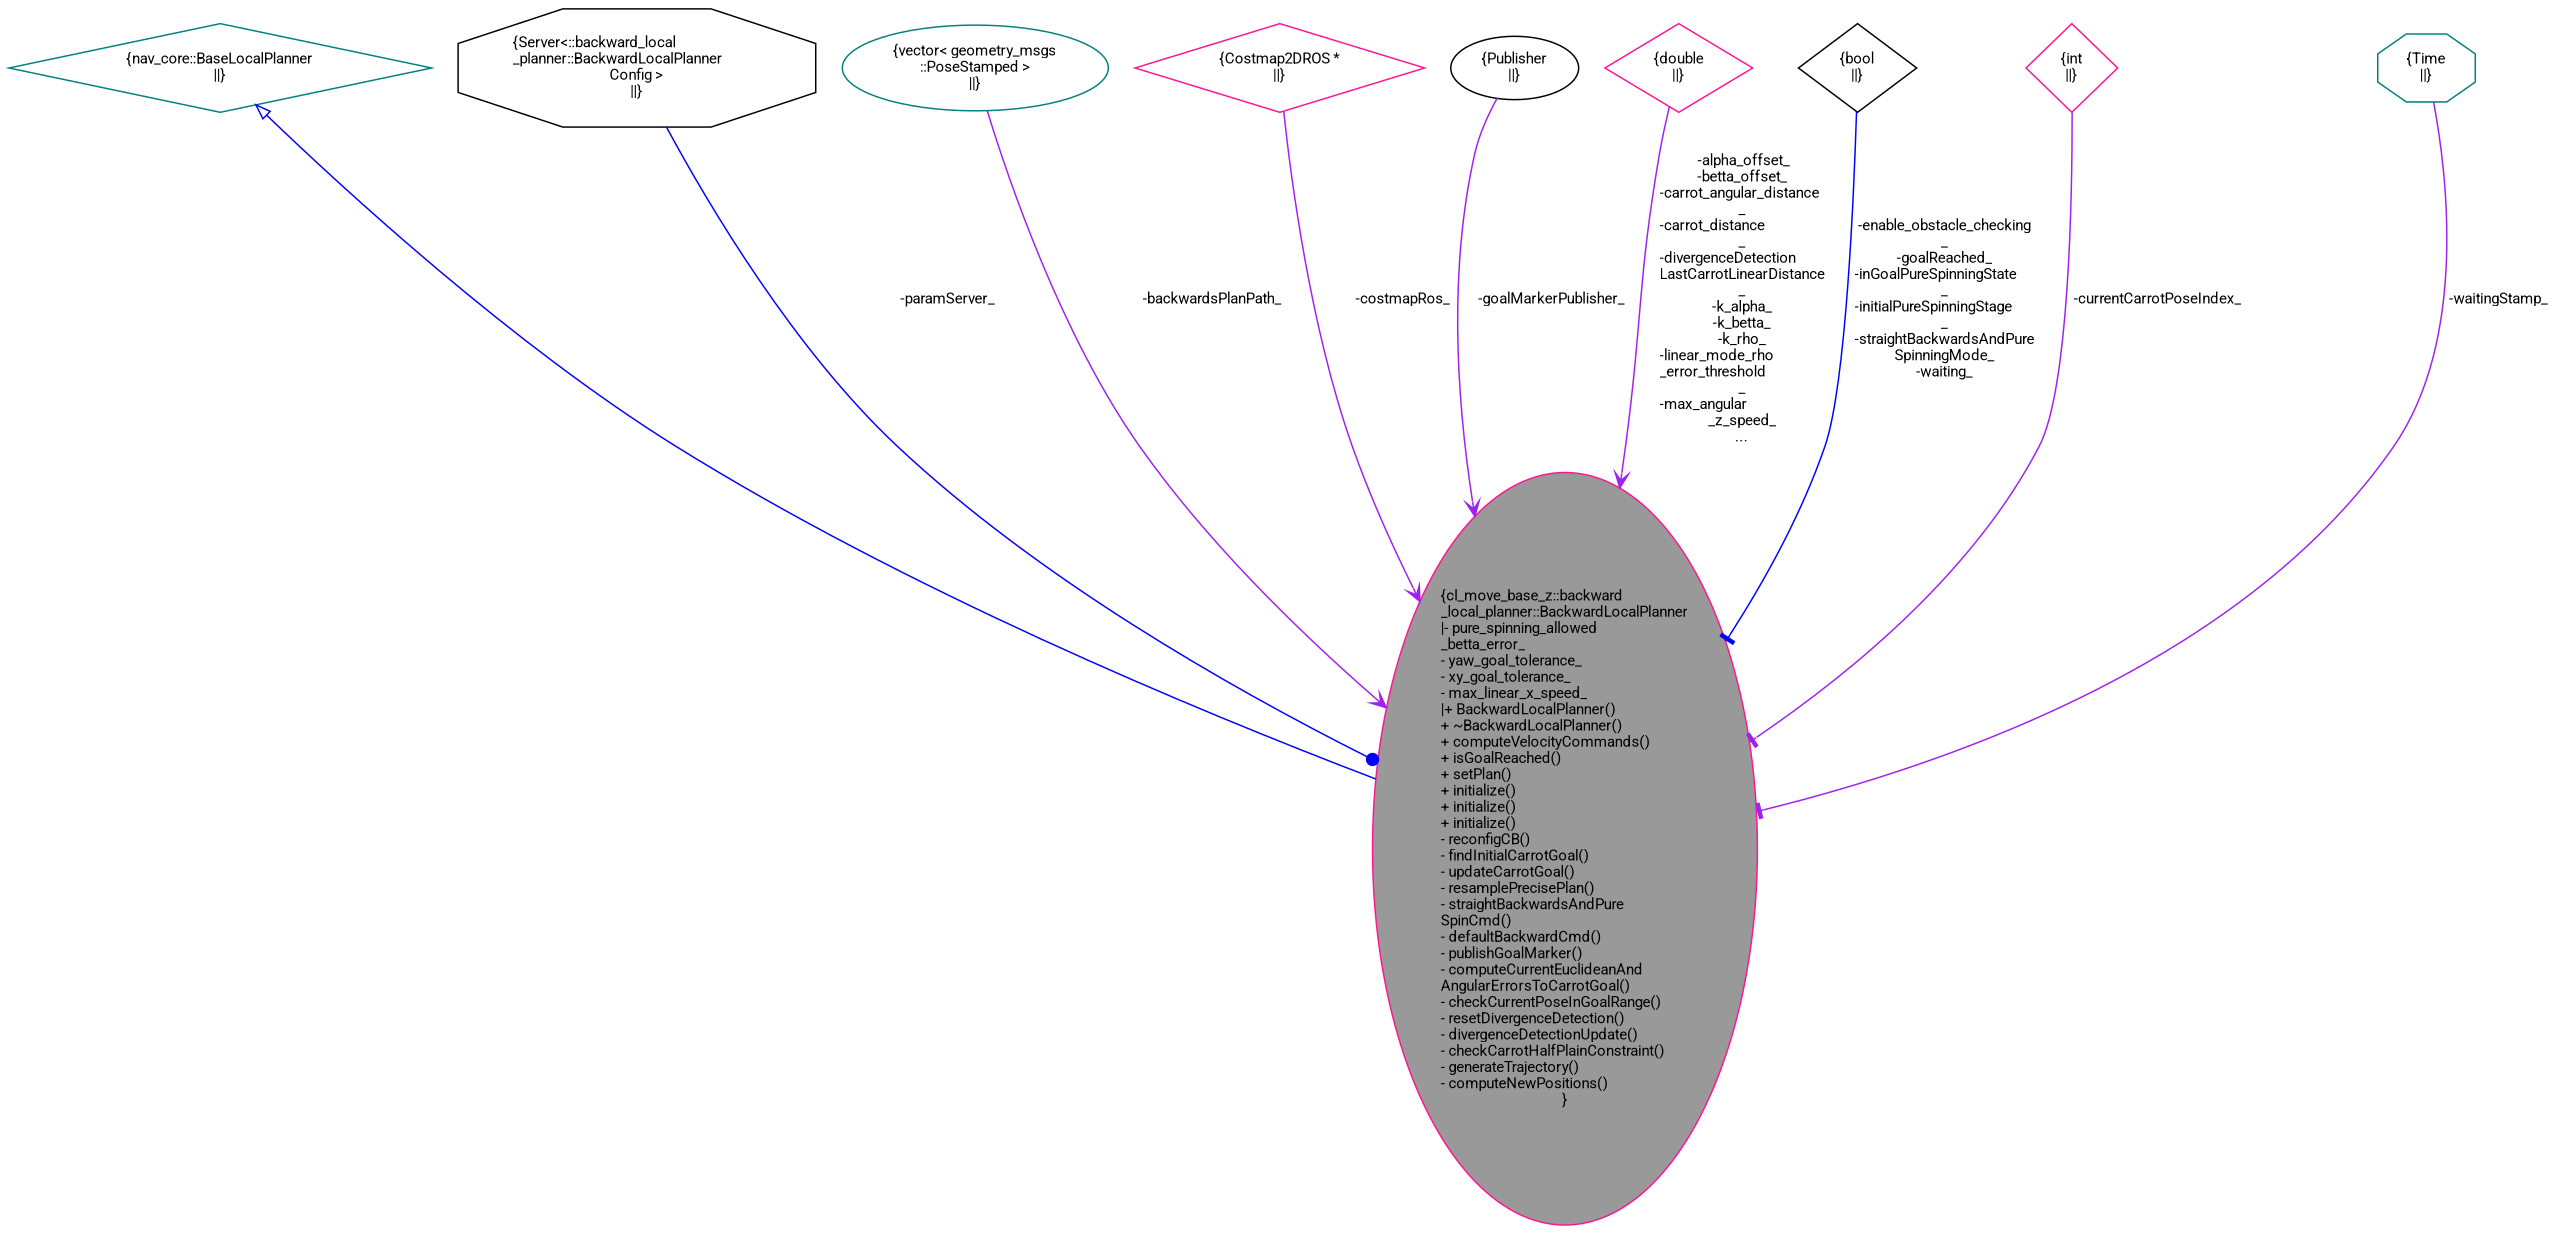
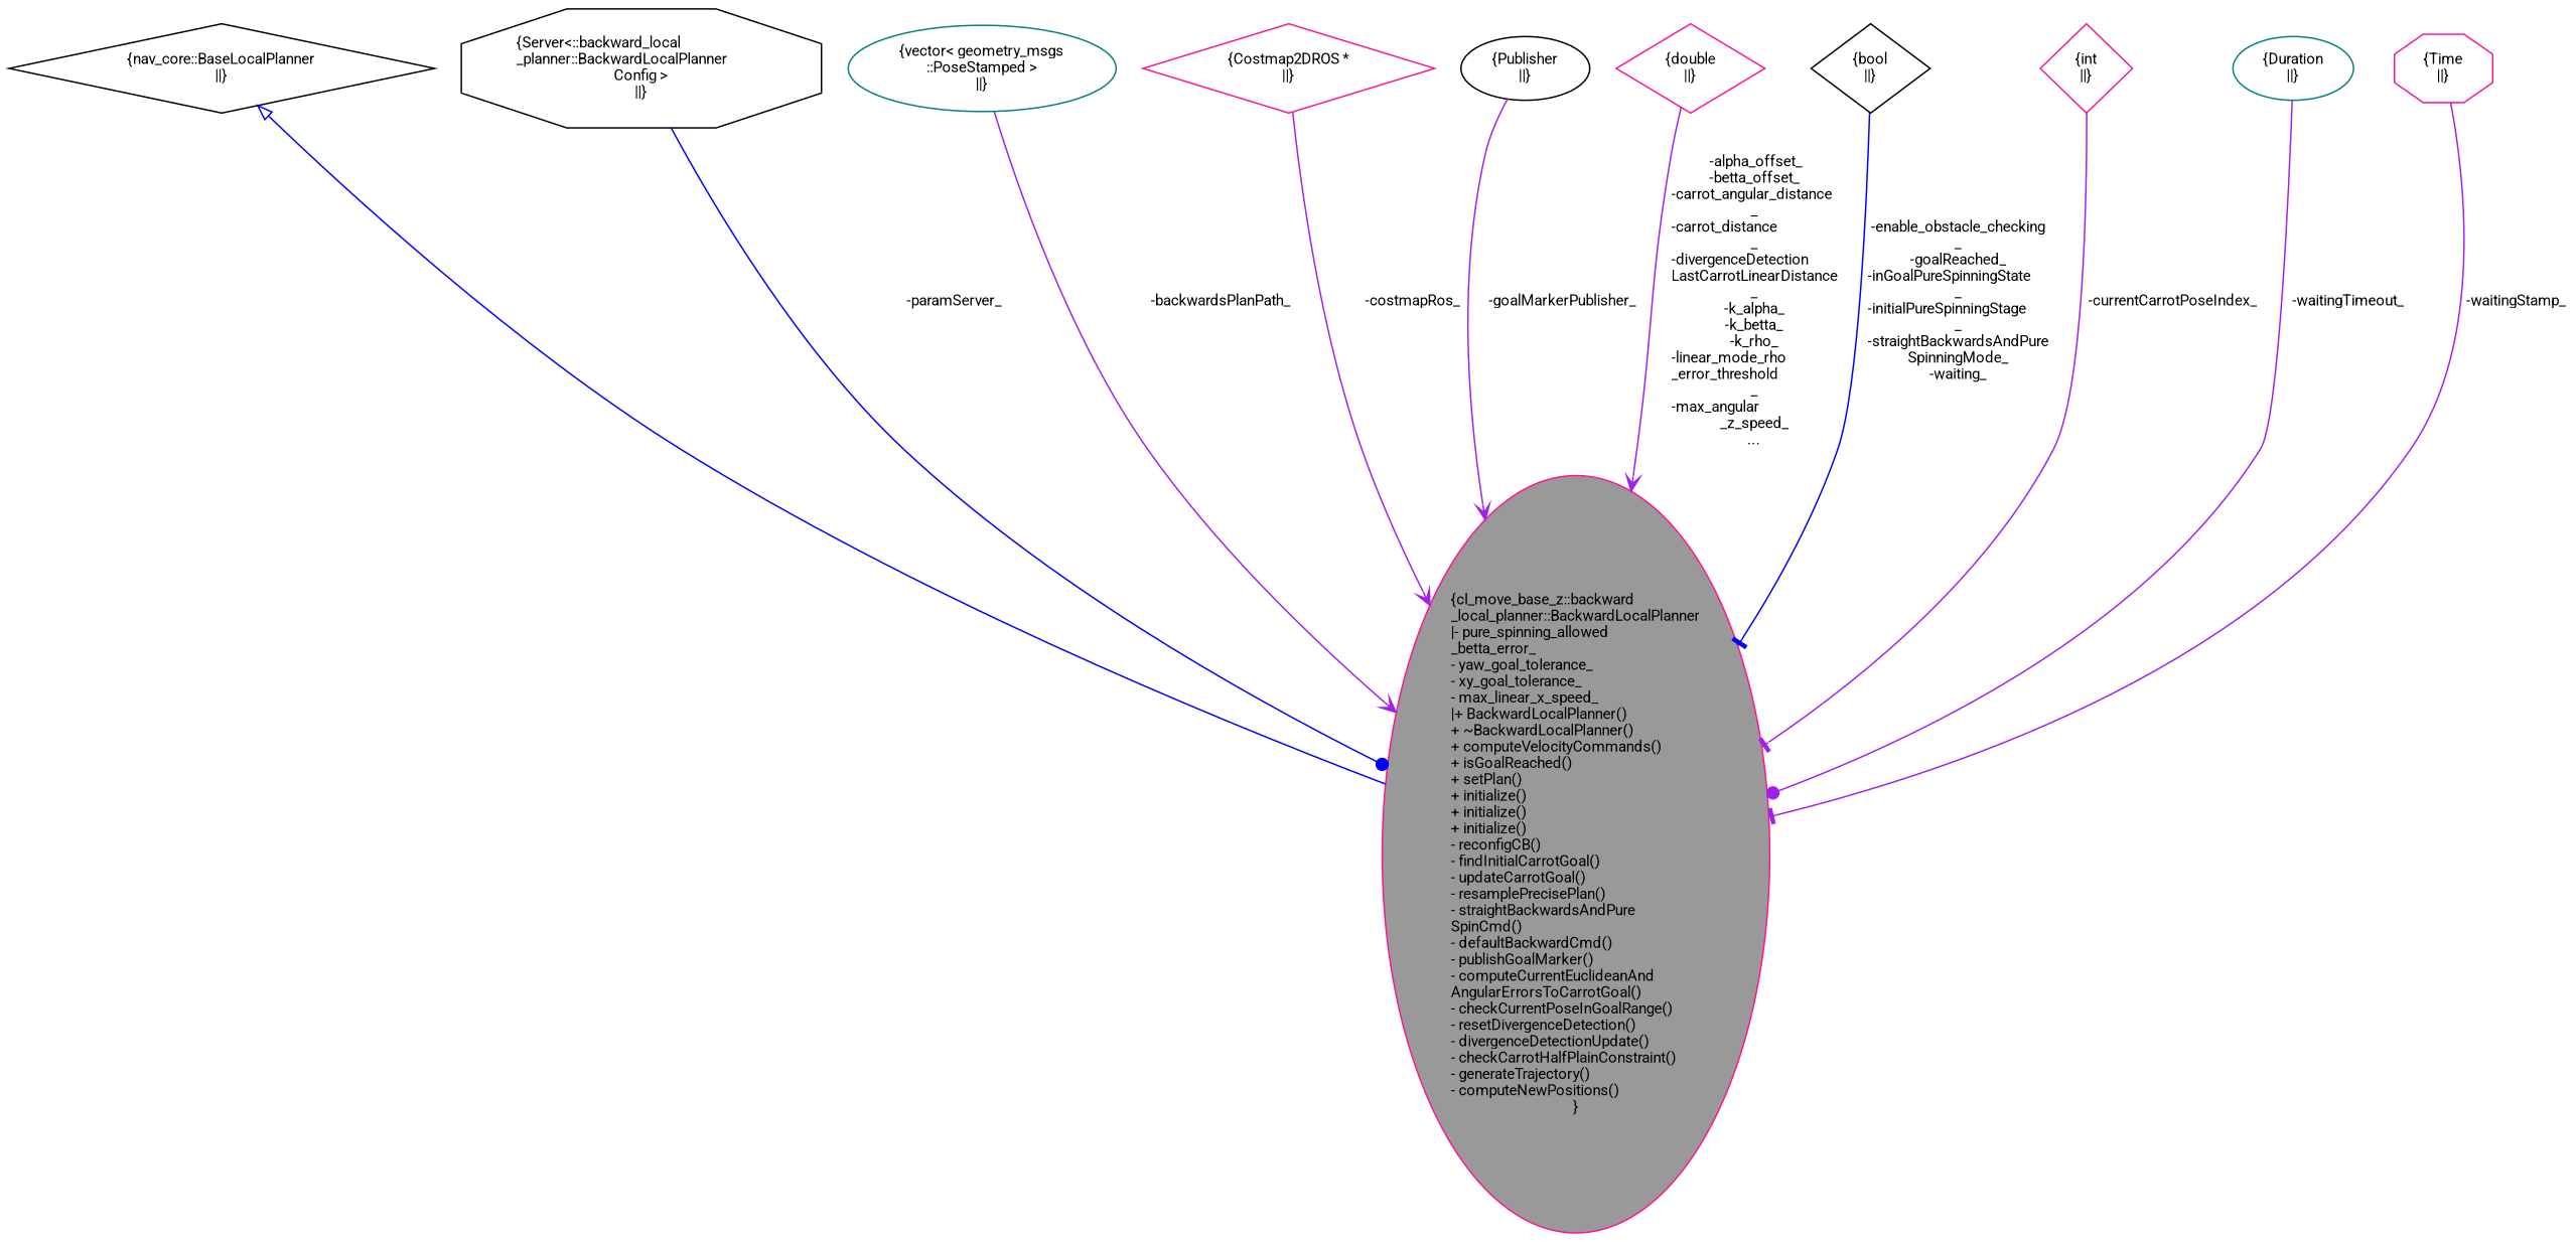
  digraph {
    fontname=Roboto
    node [color=deeppink fillcolor=white fontname=Roboto fontsize=10 shape=diamond style=filled]
    edge [color=purple fontname=Roboto fontsize=10 labelfontname=Helvetica labelfontsize=10 style=solid arrowhead=vee]
    n1 [fillcolor=grey60 fontcolor=black height=0.2 label="{cl_move_base_z::backward\l_local_planner::BackwardLocalPlanner\n|- pure_spinning_allowed\l_betta_error_\l- yaw_goal_tolerance_\l- xy_goal_tolerance_\l- max_linear_x_speed_\l|+ BackwardLocalPlanner()\l+ ~BackwardLocalPlanner()\l+ computeVelocityCommands()\l+ isGoalReached()\l+ setPlan()\l+ initialize()\l+ initialize()\l+ initialize()\l- reconfigCB()\l- findInitialCarrotGoal()\l- updateCarrotGoal()\l- resamplePrecisePlan()\l- straightBackwardsAndPure\lSpinCmd()\l- defaultBackwardCmd()\l- publishGoalMarker()\l- computeCurrentEuclideanAnd\lAngularErrorsToCarrotGoal()\l- checkCurrentPoseInGoalRange()\l- resetDivergenceDetection()\l- divergenceDetectionUpdate()\l- checkCarrotHalfPlainConstraint()\l- generateTrajectory()\l- computeNewPositions()\l}" shape=ellipse width=0.4]
-   n2 [color=teal height=0.2 label="{nav_core::BaseLocalPlanner\n||}" width=0.4]
+   n2 [color=black height=0.2 label="{nav_core::BaseLocalPlanner\n||}" width=0.4]
    n3 [color=black height=0.2 label="{Server\<::backward_local\l_planner::BackwardLocalPlanner\lConfig \>\n||}" shape=octagon width=0.4]
    n4 [color=teal height=0.2 label="{vector\< geometry_msgs\l::PoseStamped \>\n||}" shape=ellipse width=0.4]
    n5 [height=0.2 label="{Costmap2DROS *\n||}" width=0.4]
    n6 [color=black height=0.2 label="{Publisher\n||}" shape=ellipse width=0.4]
    n7 [height=0.2 label="{double\n||}" width=0.4]
    n8 [color=black height=0.2 label="{bool\n||}" width=0.4]
    n9 [height=0.2 label="{int\n||}" width=0.4]
-   n11 [color=teal height=0.2 label="{Time\n||}" shape=octagon width=0.4]
+   n10 [color=teal height=0.2 label="{Duration\n||}" shape=ellipse width=0.4]
+   n11 [height=0.2 label="{Time\n||}" shape=octagon width=0.4]
    n2 -> n1 [arrowtail=onormal color=blue dir=back arrowhead=""]
    n3 -> n1 [arrowhead=dot color=blue label=" -paramServer_"]
    n4 -> n1 [label=" -backwardsPlanPath_"]
    n5 -> n1 [label=" -costmapRos_"]
    n6 -> n1 [label=" -goalMarkerPublisher_"]
    n7 -> n1 [label=" -alpha_offset_\n-betta_offset_\n-carrot_angular_distance\l_\n-carrot_distance\l_\n-divergenceDetection\lLastCarrotLinearDistance\l_\n-k_alpha_\n-k_betta_\n-k_rho_\n-linear_mode_rho\l_error_threshold\l_\n-max_angular\l_z_speed_\n..."]
    n8 -> n1 [arrowhead=tee color=blue label=" -enable_obstacle_checking\l_\n-goalReached_\n-inGoalPureSpinningState\l_\n-initialPureSpinningStage\l_\n-straightBackwardsAndPure\lSpinningMode_\n-waiting_"]
    n9 -> n1 [arrowhead=tee label=" -currentCarrotPoseIndex_"]
+   n10 -> n1 [arrowhead=dot label=" -waitingTimeout_"]
    n11 -> n1 [arrowhead=tee label=" -waitingStamp_"]
  }
